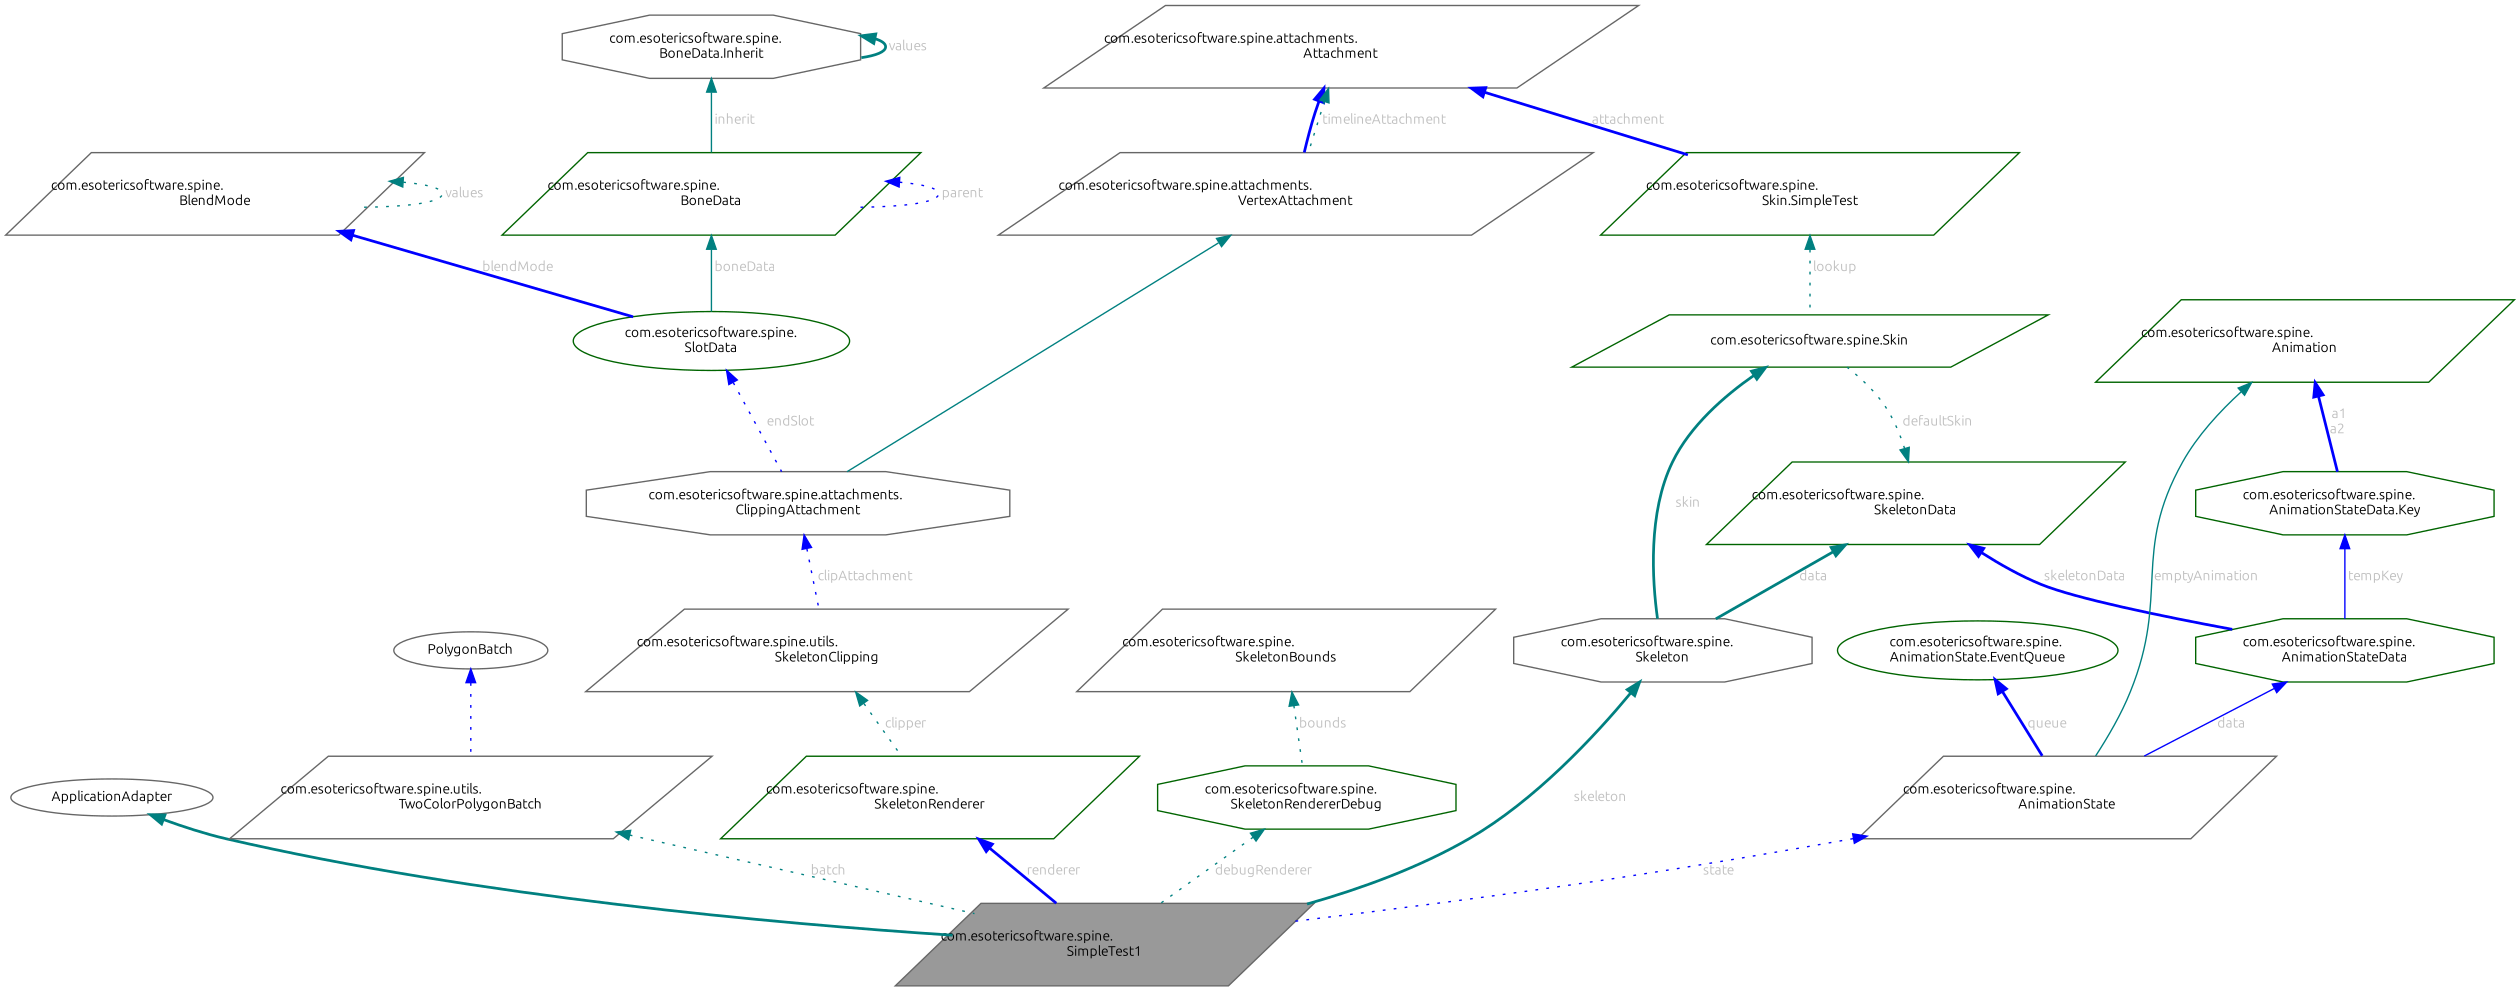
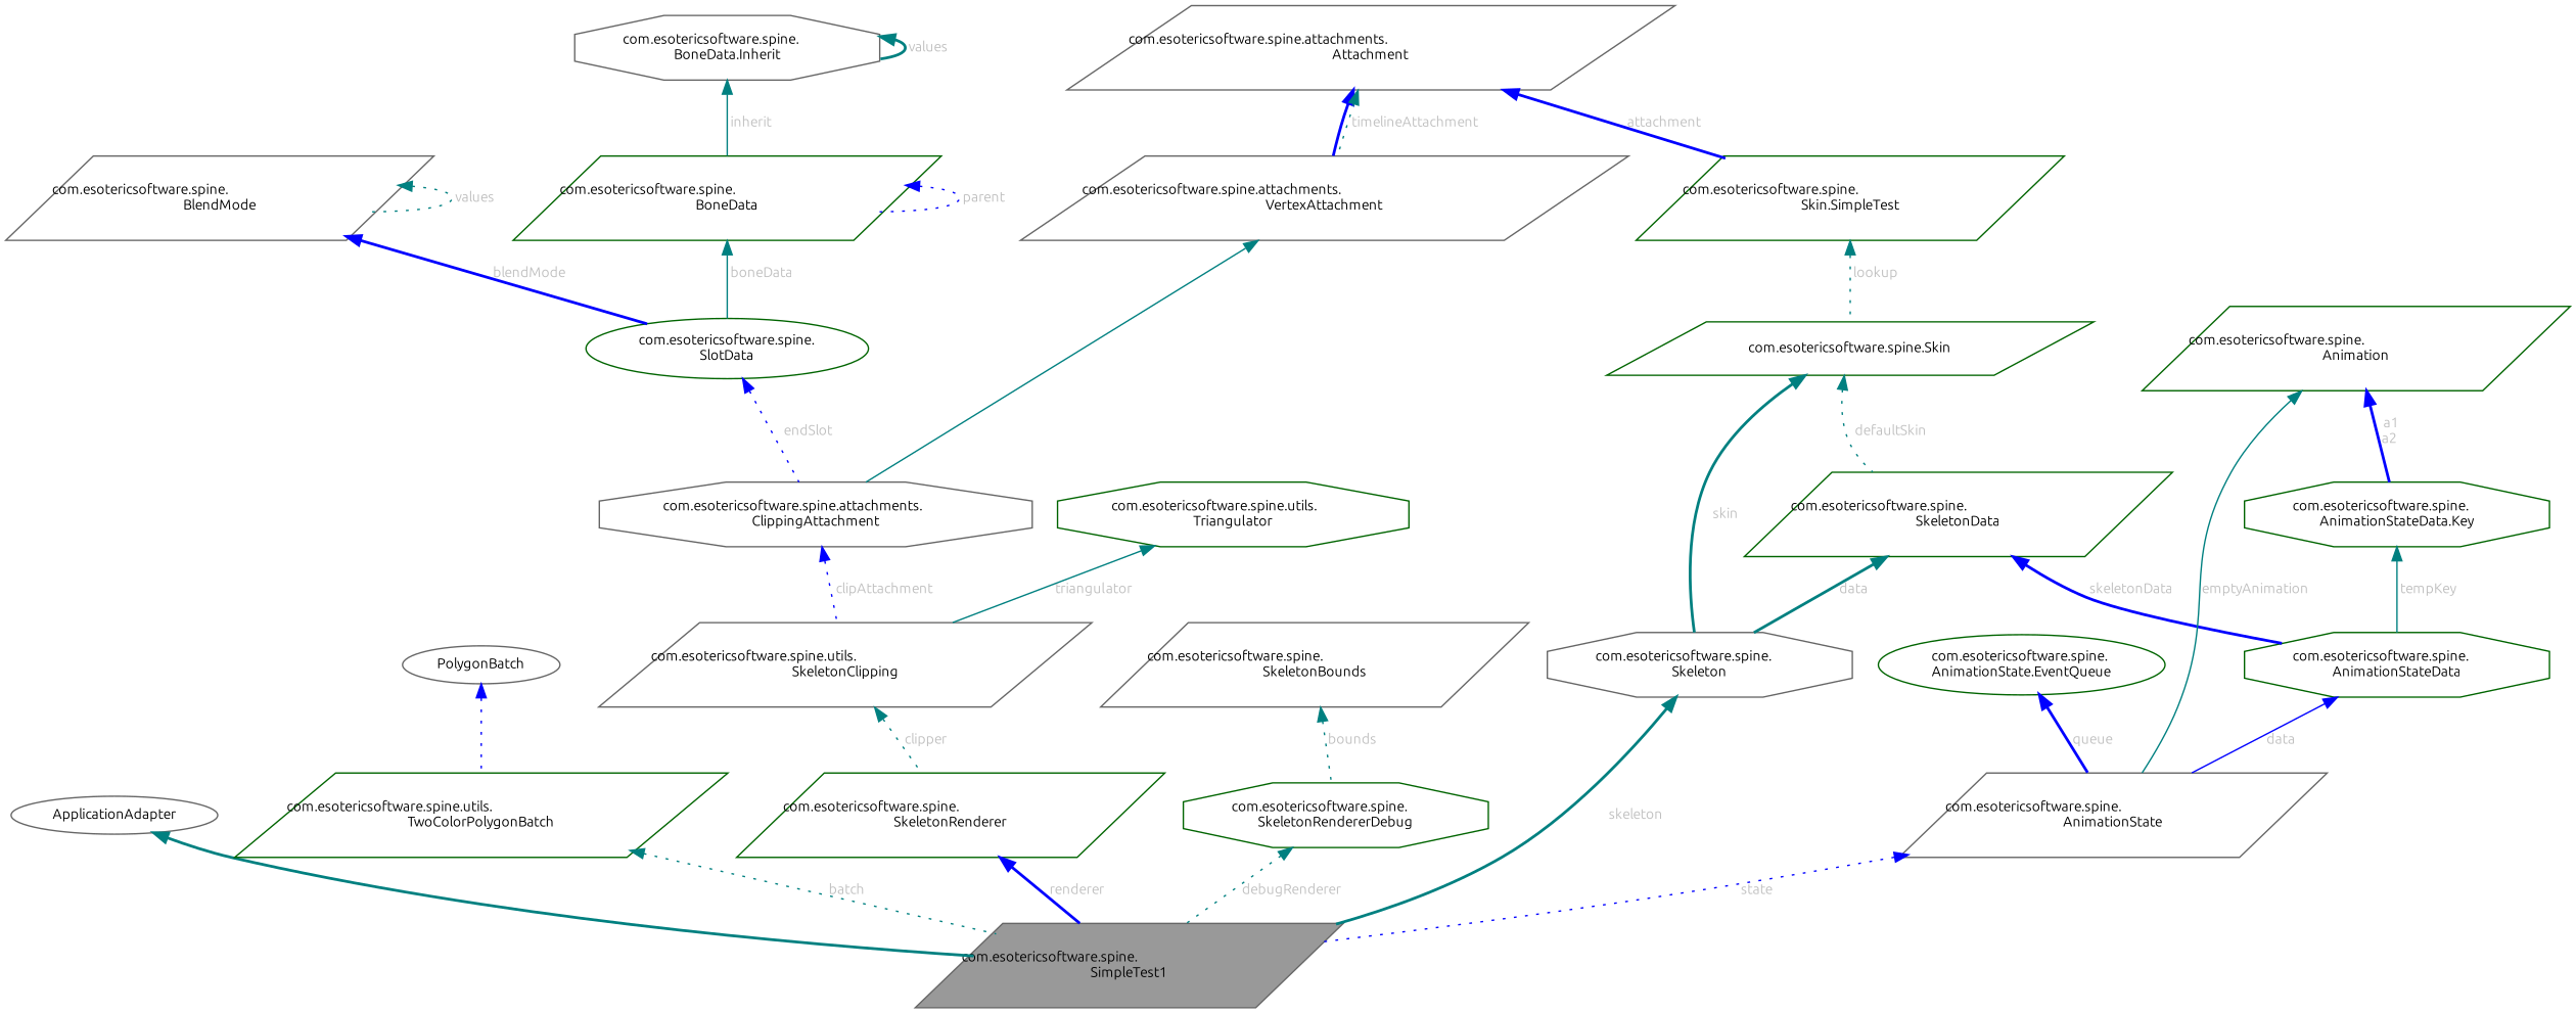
  digraph {
    fontname=Ubuntu
    rankdir=TB
    node [color=gray40 fillcolor=white fontname=Ubuntu fontsize=10 shape=parallelogram style=filled]
    edge [color=teal dir=back fontname=Ubuntu fontsize=10 labelfontname=Helvetica labelfontsize=10 style=dotted fontcolor=grey]
    n1 [fillcolor=grey60 fontcolor=black height=0.2 label="com.esotericsoftware.spine.\lSimpleTest1" width=0.4]
    n2 [height=0.2 label=ApplicationAdapter shape=ellipse width=0.4]
-   n3 [height=0.2 label="com.esotericsoftware.spine.utils.\lTwoColorPolygonBatch" width=0.4]
+   n3 [color=darkgreen height=0.2 label="com.esotericsoftware.spine.utils.\lTwoColorPolygonBatch" width=0.4]
    n4 [height=0.2 label=PolygonBatch shape=ellipse width=0.4]
    n5 [color=darkgreen height=0.2 label="com.esotericsoftware.spine.\lSkeletonRenderer" width=0.4]
    n6 [height=0.2 label="com.esotericsoftware.spine.utils.\lSkeletonClipping" width=0.4]
+   n7 [color=darkgreen height=0.2 label="com.esotericsoftware.spine.utils.\lTriangulator" shape=octagon width=0.4]
    n8 [height=0.2 label="com.esotericsoftware.spine.attachments.\lClippingAttachment" shape=octagon width=0.4]
    n9 [height=0.2 label="com.esotericsoftware.spine.attachments.\lVertexAttachment" width=0.4]
    n10 [height=0.2 label="com.esotericsoftware.spine.attachments.\lAttachment" width=0.4]
    n11 [color=darkgreen height=0.2 label="com.esotericsoftware.spine.\lSkin.SimpleTest" width=0.4]
    n12 [color=darkgreen height=0.2 label="com.esotericsoftware.spine.Skin" width=0.4]
    n13 [color=darkgreen height=0.2 label="com.esotericsoftware.spine.\lSlotData" shape=ellipse width=0.4]
    n14 [color=darkgreen height=0.2 label="com.esotericsoftware.spine.\lBoneData" width=0.4]
    n15 [height=0.2 label="com.esotericsoftware.spine.\lBoneData.Inherit" shape=octagon width=0.4]
    n16 [height=0.2 label="com.esotericsoftware.spine.\lBlendMode" width=0.4]
    n17 [color=darkgreen height=0.2 label="com.esotericsoftware.spine.\lSkeletonRendererDebug" shape=octagon width=0.4]
    n18 [height=0.2 label="com.esotericsoftware.spine.\lSkeletonBounds" width=0.4]
    n19 [height=0.2 label="com.esotericsoftware.spine.\lSkeleton" shape=octagon width=0.4]
    n20 [color=darkgreen height=0.2 label="com.esotericsoftware.spine.\lSkeletonData" width=0.4]
    n21 [color=darkgreen height=0.2 label="com.esotericsoftware.spine.\lAnimationStateData" shape=octagon width=0.4]
    n22 [height=0.2 label="com.esotericsoftware.spine.\lAnimationState" width=0.4]
    n23 [color=darkgreen height=0.2 label="com.esotericsoftware.spine.\lAnimation" width=0.4]
    n24 [color=darkgreen height=0.2 label="com.esotericsoftware.spine.\lAnimationStateData.Key" shape=octagon width=0.4]
    n25 [color=darkgreen height=0.2 label="com.esotericsoftware.spine.\lAnimationState.EventQueue" shape=ellipse width=0.4]
    n2 -> n1 [style=bold fontcolor=""]
    n3 -> n1 [label=" batch"]
    n4 -> n3 [color=blue fontcolor=""]
    n5 -> n1 [color=blue label=" renderer" style=bold]
    n6 -> n5 [label=" clipper"]
+   n7 -> n6 [label=" triangulator" style=solid]
    n8 -> n6 [color=blue label=" clipAttachment"]
    n9 -> n8 [style=solid fontcolor=""]
    n10 -> n9 [color=blue style=bold fontcolor=""]
    n10 -> n9 [label=" timelineAttachment"]
    n10 -> n11 [color=blue label=" attachment" style=bold]
    n11 -> n12 [label=" lookup"]
    n12 -> n19 [label=" skin" style=bold]
-   n20 -> n12 [label=" defaultSkin"]
+   n12 -> n20 [label=" defaultSkin"]
    n13 -> n8 [color=blue label=" endSlot"]
    n14 -> n13 [label=" boneData" style=solid]
    n14 -> n14 [color=blue label=" parent"]
    n15 -> n14 [label=" inherit" style=solid]
    n15 -> n15 [label=" values" style=bold]
    n16 -> n13 [color=blue label=" blendMode" style=bold]
    n16 -> n16 [label=" values"]
    n17 -> n1 [label=" debugRenderer"]
    n18 -> n17 [label=" bounds"]
    n19 -> n1 [label=" skeleton" style=bold]
    n20 -> n19 [label=" data" style=bold]
    n20 -> n21 [color=blue label=" skeletonData" style=bold]
    n21 -> n22 [color=blue label=" data" style=solid]
    n22 -> n1 [color=blue label=" state"]
    n23 -> n22 [label=" emptyAnimation" style=solid]
    n23 -> n24 [color=blue label=" a1\na2" style=bold]
-   n24 -> n21 [color=blue label=" tempKey" style=solid]
+   n24 -> n21 [label=" tempKey" style=solid]
    n25 -> n22 [color=blue label=" queue" style=bold]
  }
